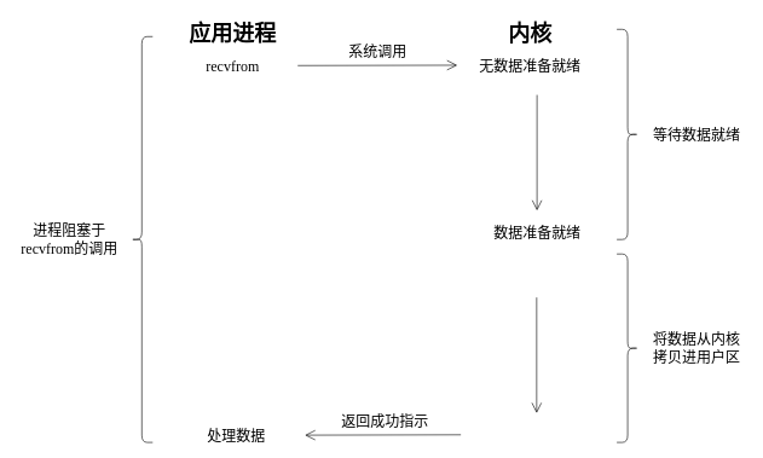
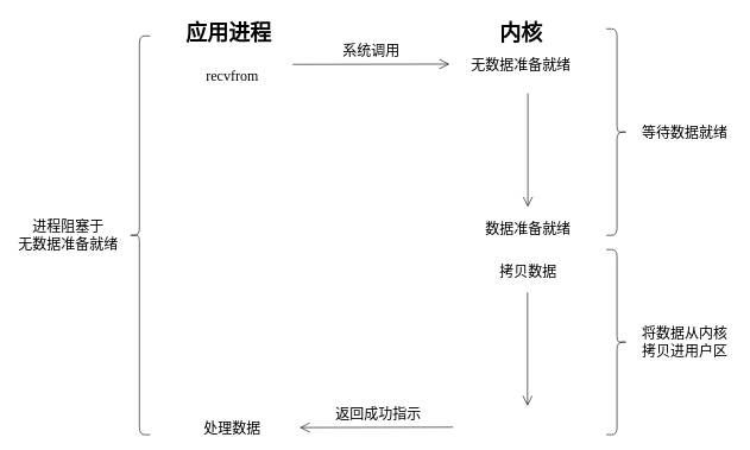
  <mxCell id="0" />
  <mxCell id="1" parent="0" />
  <mxCell id="2" value="&lt;h2&gt;&lt;font size=&quot;1&quot;&gt;&lt;b style=&quot;font-size: 30px&quot;&gt;应用进程&lt;/b&gt;&lt;/font&gt;&lt;/h2&gt;" style="text;html=1;align=center;verticalAlign=middle;resizable=0;points=[];autosize=1;fontFamily=Garamond;" vertex="1" parent="1"><mxGeometry x="250" y="20" width="140" height="50" as="geometry" /></mxCell>
- <mxCell id="3" value="&lt;font style=&quot;font-size: 20px&quot;&gt;recvfrom&lt;/font&gt;" style="text;html=1;align=center;verticalAlign=middle;resizable=0;points=[];autosize=1;fontFamily=Garamond;fontColor=#000000;" vertex="1" parent="1"><mxGeometry x="275" y="80" width="90" height="20" as="geometry" /></mxCell>
+ <mxCell id="3" value="&lt;font style=&quot;font-size: 20px&quot;&gt;recvfrom&lt;/font&gt;" style="text;html=1;align=center;verticalAlign=middle;resizable=0;points=[];autosize=1;fontFamily=Garamond;fontColor=#000000;" vertex="1" parent="1"><mxGeometry x="280" y="95" width="90" height="20" as="geometry" /></mxCell>
  <mxCell id="4" value="" style="endArrow=open;endFill=1;endSize=12;html=1;fontFamily=Garamond;fontColor=#000000;" edge="1" parent="1"><mxGeometry width="160" relative="1" as="geometry"><mxPoint x="410" y="90" as="sourcePoint" /><mxPoint x="630" y="89.5" as="targetPoint" /></mxGeometry></mxCell>
  <mxCell id="5" value="&lt;span style=&quot;font-size: 20px&quot;&gt;系统调用&lt;/span&gt;" style="text;html=1;align=center;verticalAlign=middle;resizable=0;points=[];autosize=1;fontFamily=Garamond;fontColor=#000000;" vertex="1" parent="1"><mxGeometry x="470" y="60" width="100" height="20" as="geometry" /></mxCell>
  <mxCell id="6" value="&lt;h2&gt;&lt;font size=&quot;1&quot;&gt;&lt;b style=&quot;font-size: 30px&quot;&gt;内核&lt;/b&gt;&lt;/font&gt;&lt;/h2&gt;" style="text;html=1;align=center;verticalAlign=middle;resizable=0;points=[];autosize=1;fontFamily=Garamond;" vertex="1" parent="1"><mxGeometry x="690" y="20" width="80" height="50" as="geometry" /></mxCell>
  <mxCell id="7" value="&lt;font style=&quot;font-size: 20px&quot;&gt;无数据准备就绪&lt;/font&gt;" style="text;html=1;align=center;verticalAlign=middle;resizable=0;points=[];autosize=1;fontFamily=Garamond;fontColor=#000000;" vertex="1" parent="1"><mxGeometry x="650" y="80" width="160" height="20" as="geometry" /></mxCell>
  <mxCell id="8" value="" style="endArrow=open;endFill=1;endSize=12;html=1;fontFamily=Garamond;fontColor=#000000;" edge="1" parent="1"><mxGeometry width="160" relative="1" as="geometry"><mxPoint x="740" y="130.5" as="sourcePoint" /><mxPoint x="740" y="290" as="targetPoint" /></mxGeometry></mxCell>
  <mxCell id="9" value="&lt;font style=&quot;font-size: 20px&quot;&gt;数据准备就绪&lt;/font&gt;" style="text;html=1;align=center;verticalAlign=middle;resizable=0;points=[];autosize=1;fontFamily=Garamond;fontColor=#000000;" vertex="1" parent="1"><mxGeometry x="670" y="310" width="140" height="20" as="geometry" /></mxCell>
  <mxCell id="10" value="" style="shape=curlyBracket;whiteSpace=wrap;html=1;rounded=1;fontFamily=Garamond;fontColor=#000000;direction=west;" vertex="1" parent="1"><mxGeometry x="850" y="40" width="30" height="290" as="geometry" /></mxCell>
  <mxCell id="11" value="&lt;font style=&quot;font-size: 20px&quot;&gt;等待数据就绪&lt;/font&gt;" style="text;html=1;align=center;verticalAlign=middle;resizable=0;points=[];autosize=1;fontFamily=Garamond;fontColor=#000000;" vertex="1" parent="1"><mxGeometry x="890" y="175" width="140" height="20" as="geometry" /></mxCell>
+ <mxCell id="12" value="&lt;font style=&quot;font-size: 20px&quot;&gt;拷贝数据&lt;/font&gt;" style="text;html=1;align=center;verticalAlign=middle;resizable=0;points=[];autosize=1;fontFamily=Garamond;fontColor=#000000;" vertex="1" parent="1"><mxGeometry x="690" y="370" width="100" height="20" as="geometry" /></mxCell>
  <mxCell id="13" value="" style="endArrow=open;endFill=1;endSize=12;html=1;fontFamily=Garamond;fontColor=#000000;" edge="1" parent="1"><mxGeometry width="160" relative="1" as="geometry"><mxPoint x="739.5" y="410" as="sourcePoint" /><mxPoint x="739.5" y="569.5" as="targetPoint" /></mxGeometry></mxCell>
  <mxCell id="14" value="" style="endArrow=open;endFill=1;endSize=12;html=1;fontFamily=Garamond;fontColor=#000000;" edge="1" parent="1"><mxGeometry width="160" relative="1" as="geometry"><mxPoint x="635" y="599.5" as="sourcePoint" /><mxPoint x="420" y="600" as="targetPoint" /></mxGeometry></mxCell>
  <mxCell id="15" value="&lt;span style=&quot;font-size: 20px&quot;&gt;返回成功指示&lt;/span&gt;" style="text;html=1;align=center;verticalAlign=middle;resizable=0;points=[];autosize=1;fontFamily=Garamond;fontColor=#000000;" vertex="1" parent="1"><mxGeometry x="460" y="570" width="140" height="20" as="geometry" /></mxCell>
  <mxCell id="16" value="&lt;font style=&quot;font-size: 20px&quot;&gt;处理数据&lt;/font&gt;" style="text;html=1;align=center;verticalAlign=middle;resizable=0;points=[];autosize=1;fontFamily=Garamond;fontColor=#000000;" vertex="1" parent="1"><mxGeometry x="275" y="590" width="100" height="20" as="geometry" /></mxCell>
  <mxCell id="17" value="" style="shape=curlyBracket;whiteSpace=wrap;html=1;rounded=1;fontFamily=Garamond;fontColor=#000000;direction=west;" vertex="1" parent="1"><mxGeometry x="850" y="350" width="30" height="260" as="geometry" /></mxCell>
  <mxCell id="18" value="&lt;font style=&quot;font-size: 20px&quot;&gt;将数据从内核&lt;br&gt;拷贝进用户区&lt;/font&gt;" style="text;html=1;align=center;verticalAlign=middle;resizable=0;points=[];autosize=1;fontFamily=Garamond;fontColor=#000000;" vertex="1" parent="1"><mxGeometry x="890" y="460" width="140" height="40" as="geometry" /></mxCell>
  <mxCell id="19" value="" style="shape=curlyBracket;whiteSpace=wrap;html=1;rounded=1;fontFamily=Garamond;fontColor=#000000;" vertex="1" parent="1"><mxGeometry x="180" y="50" width="30" height="560" as="geometry" /></mxCell>
- <mxCell id="20" value="&lt;font style=&quot;font-size: 20px&quot;&gt;进程阻塞于&lt;br&gt;recvfrom的调用&lt;br&gt;&lt;/font&gt;" style="text;html=1;align=center;verticalAlign=middle;resizable=0;points=[];autosize=1;fontFamily=Garamond;fontColor=#000000;" vertex="1" parent="1"><mxGeometry x="20" y="310" width="150" height="40" as="geometry" /></mxCell>
+ <mxCell id="20" value="&lt;font style=&quot;font-size: 20px&quot;&gt;进程阻塞于&lt;br&gt;无数据准备就绪&lt;br&gt;&lt;/font&gt;" style="text;html=1;align=center;verticalAlign=middle;resizable=0;points=[];autosize=1;fontFamily=Garamond;fontColor=#000000;" vertex="1" parent="1"><mxGeometry x="20" y="310" width="150" height="40" as="geometry" /></mxCell>
